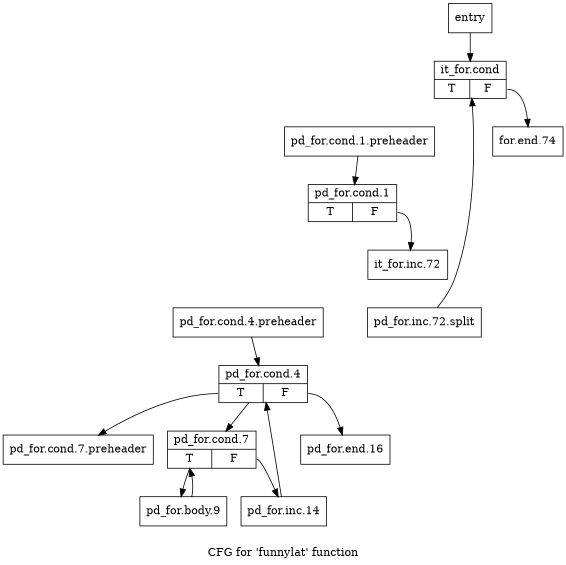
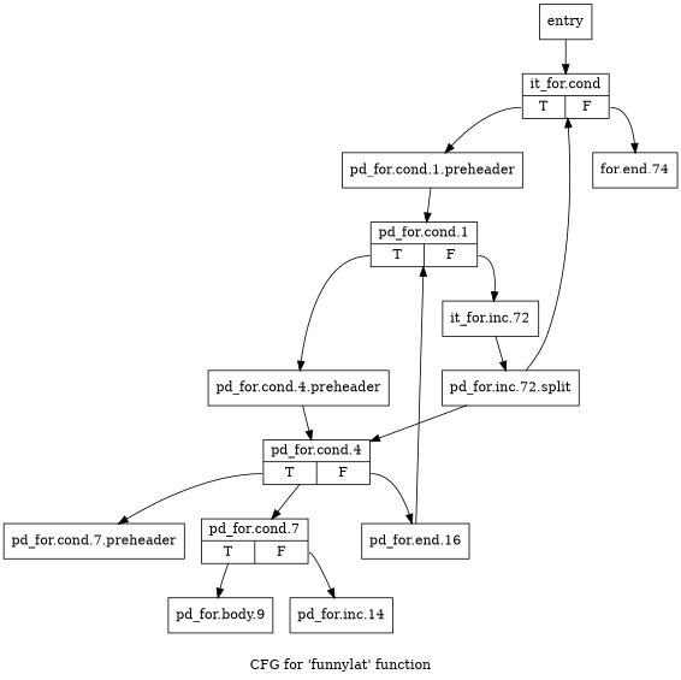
  digraph {
    label="CFG for 'funnylat' function"
    node [shape=record]
    n1 [label="{entry}"]
    n2 [label="{it_for.cond|{<s0>T|<s1>F}}"]
    n3 [label="{pd_for.cond.1.preheader}"]
    n4 [label="{for.end.74}"]
    n5 [label="{pd_for.cond.1|{<s0>T|<s1>F}}"]
    n6 [label="{pd_for.cond.4.preheader}"]
    n7 [label="{it_for.inc.72}"]
    n8 [label="{pd_for.cond.4|{<s0>T|<s1>F}}"]
    n9 [label="{pd_for.inc.72.split}"]
    n10 [label="{pd_for.cond.7.preheader}"]
    n11 [label="{pd_for.end.16}"]
    n12 [label="{pd_for.cond.7|{<s0>T|<s1>F}}"]
    n13 [label="{pd_for.body.9}"]
    n14 [label="{pd_for.inc.14}"]
    n1 -> n2
+   n2 -> n3 [tailport=s0]
    n2 -> n4 [tailport=s1]
    n3 -> n5
+   n5 -> n6 [tailport=s0]
    n5 -> n7 [tailport=s1]
    n6 -> n8
+   n7 -> n9
    n8 -> n10 [tailport=s0]
    n8 -> n11 [tailport=s1]
    n8 -> n12
    n9 -> n2
+   n11 -> n5
    n12 -> n13 [tailport=s0]
    n12 -> n14 [tailport=s1]
-   n13 -> n12
-   n14 -> n8
+   n9 -> n8
  }
